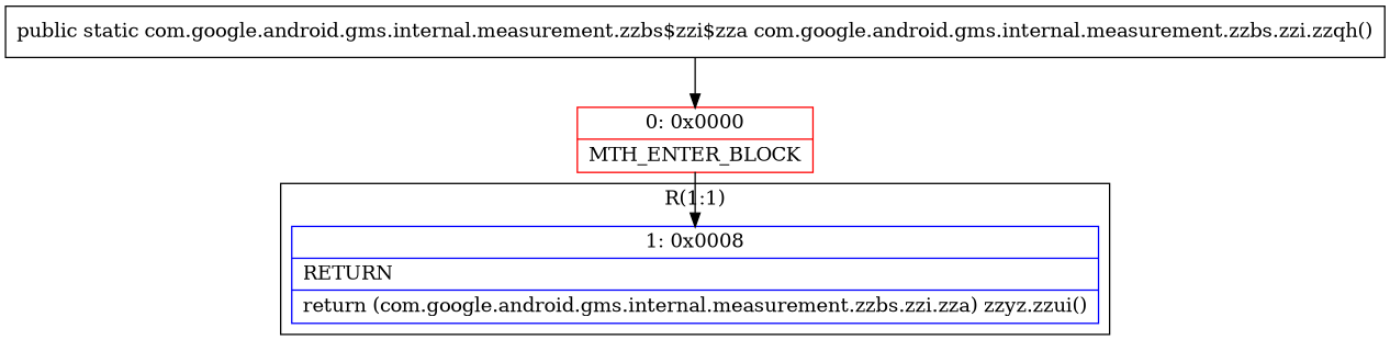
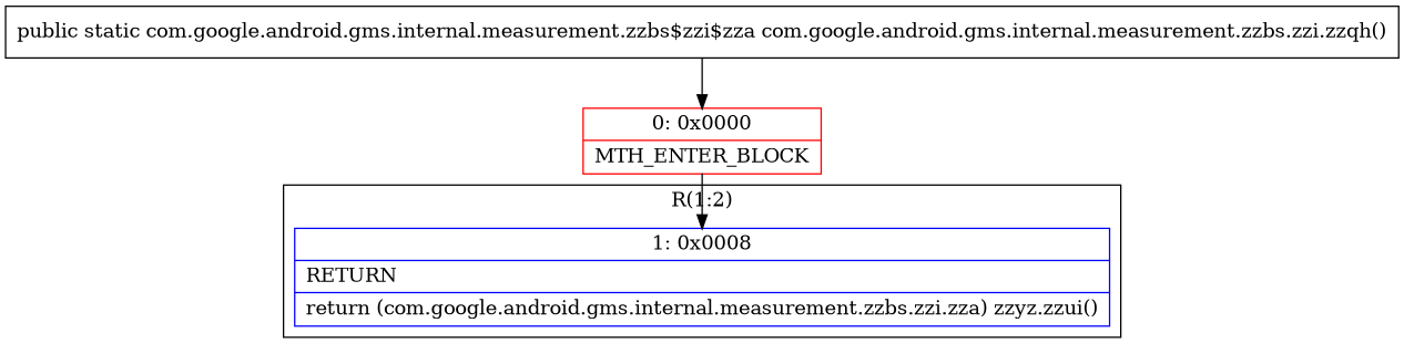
  digraph {
    node [shape=record]
    n1 [color=blue label="{1\:\ 0x0008|RETURN\l|return (com.google.android.gms.internal.measurement.zzbs.zzi.zza) zzyz.zzui()\l}"]
    n2 [color=red label="{0\:\ 0x0000|MTH_ENTER_BLOCK\l}"]
    n3 [label="{public static com.google.android.gms.internal.measurement.zzbs$zzi$zza com.google.android.gms.internal.measurement.zzbs.zzi.zzqh() }"]
    subgraph cluster_1 {
-     label="R(1:1)"
+     label="R(1:2)"
      n1
    }
    n2 -> n1
    n3 -> n2
  }
